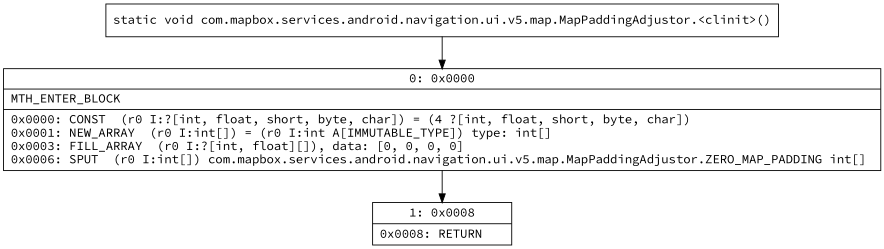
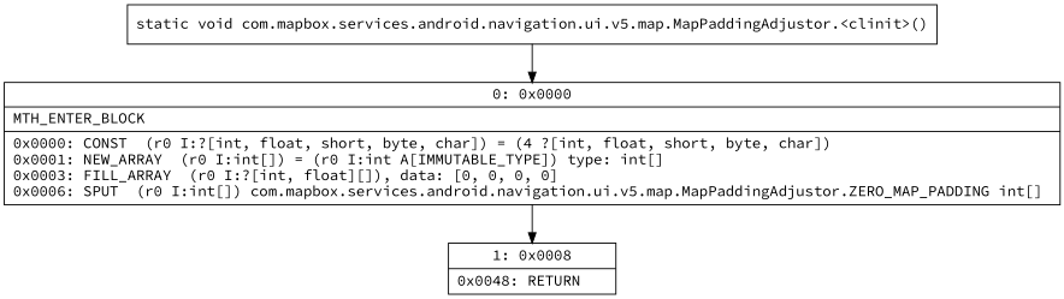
  digraph {
    fontname="Source Code Pro"
    node [shape=record fontname="Source Code Pro"]
    edge [fontname="Source Code Pro"]
    n1 [label="{0\:\ 0x0000|MTH_ENTER_BLOCK\l|0x0000: CONST  (r0 I:?[int, float, short, byte, char]) = (4 ?[int, float, short, byte, char]) \l0x0001: NEW_ARRAY  (r0 I:int[]) = (r0 I:int A[IMMUTABLE_TYPE]) type: int[] \l0x0003: FILL_ARRAY  (r0 I:?[int, float][]), data: [0, 0, 0, 0] \l0x0006: SPUT  (r0 I:int[]) com.mapbox.services.android.navigation.ui.v5.map.MapPaddingAdjustor.ZERO_MAP_PADDING int[] \l}"]
-   n2 [label="{1\:\ 0x0008|0x0008: RETURN   \l}"]
+   n2 [label="{1\:\ 0x0008|0x0048: RETURN   \l}"]
    n3 [label="{static void com.mapbox.services.android.navigation.ui.v5.map.MapPaddingAdjustor.\<clinit\>() }"]
    n1 -> n2
    n3 -> n1
  }
